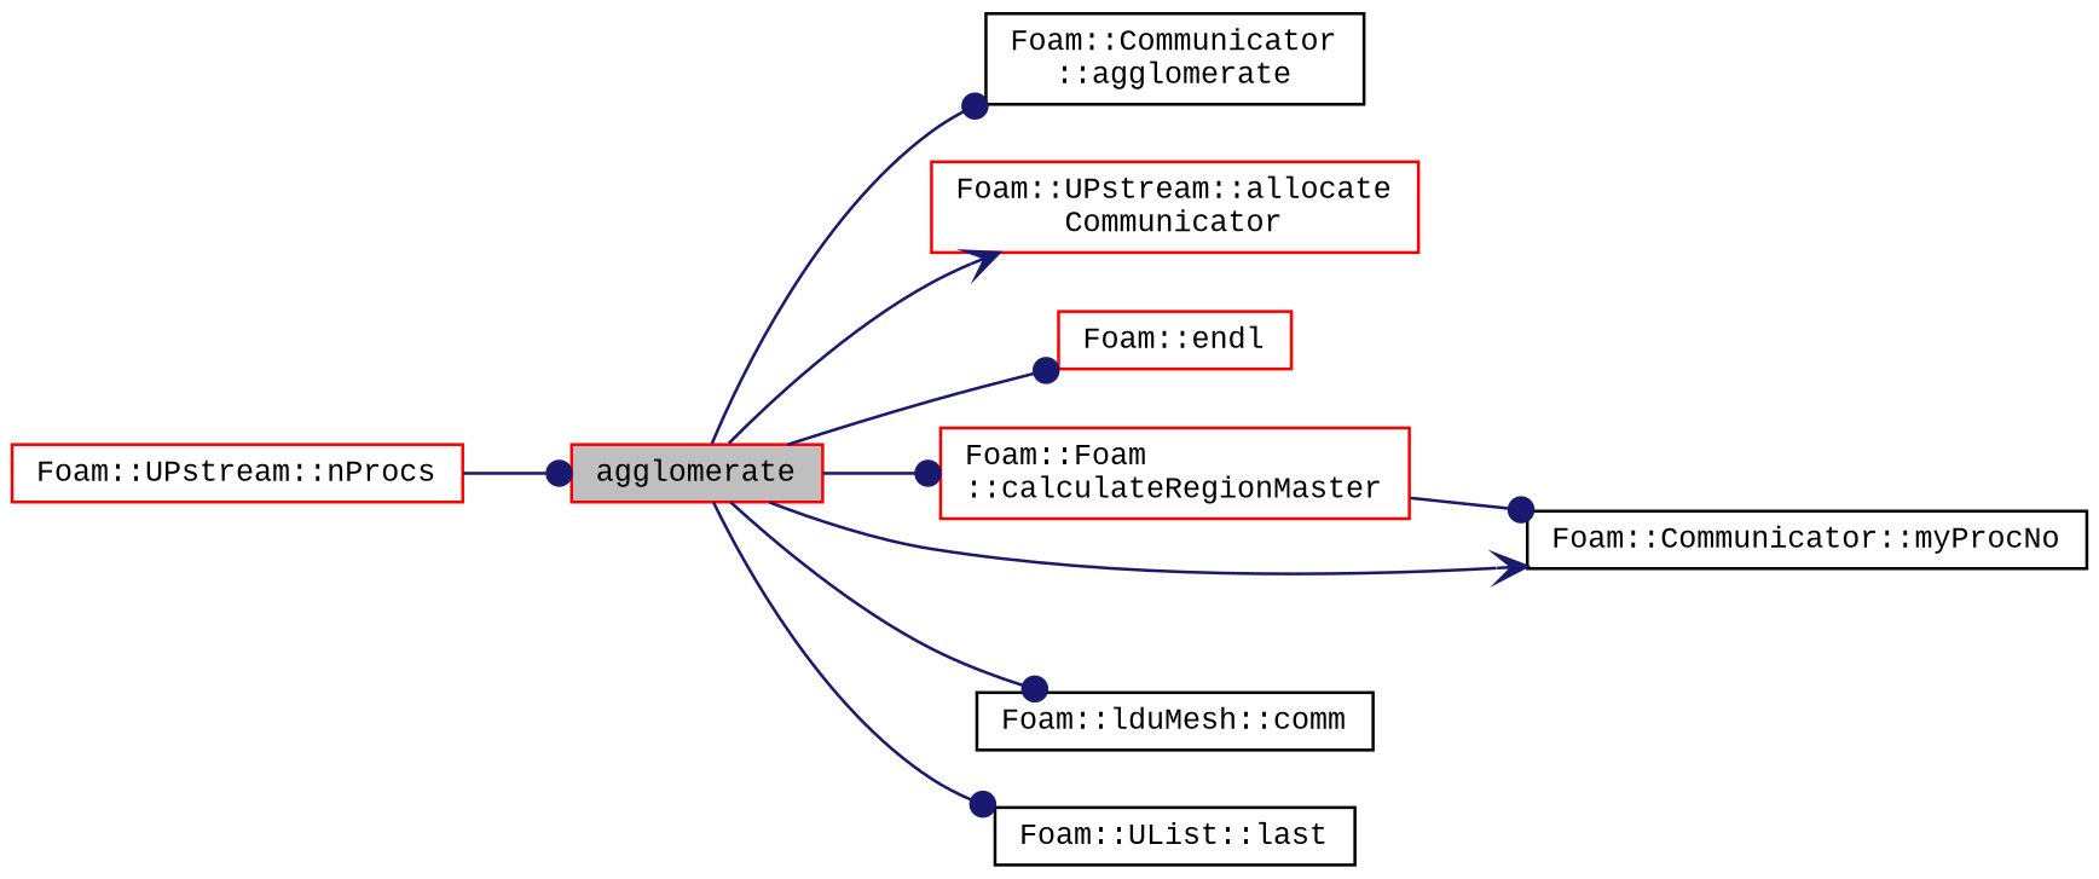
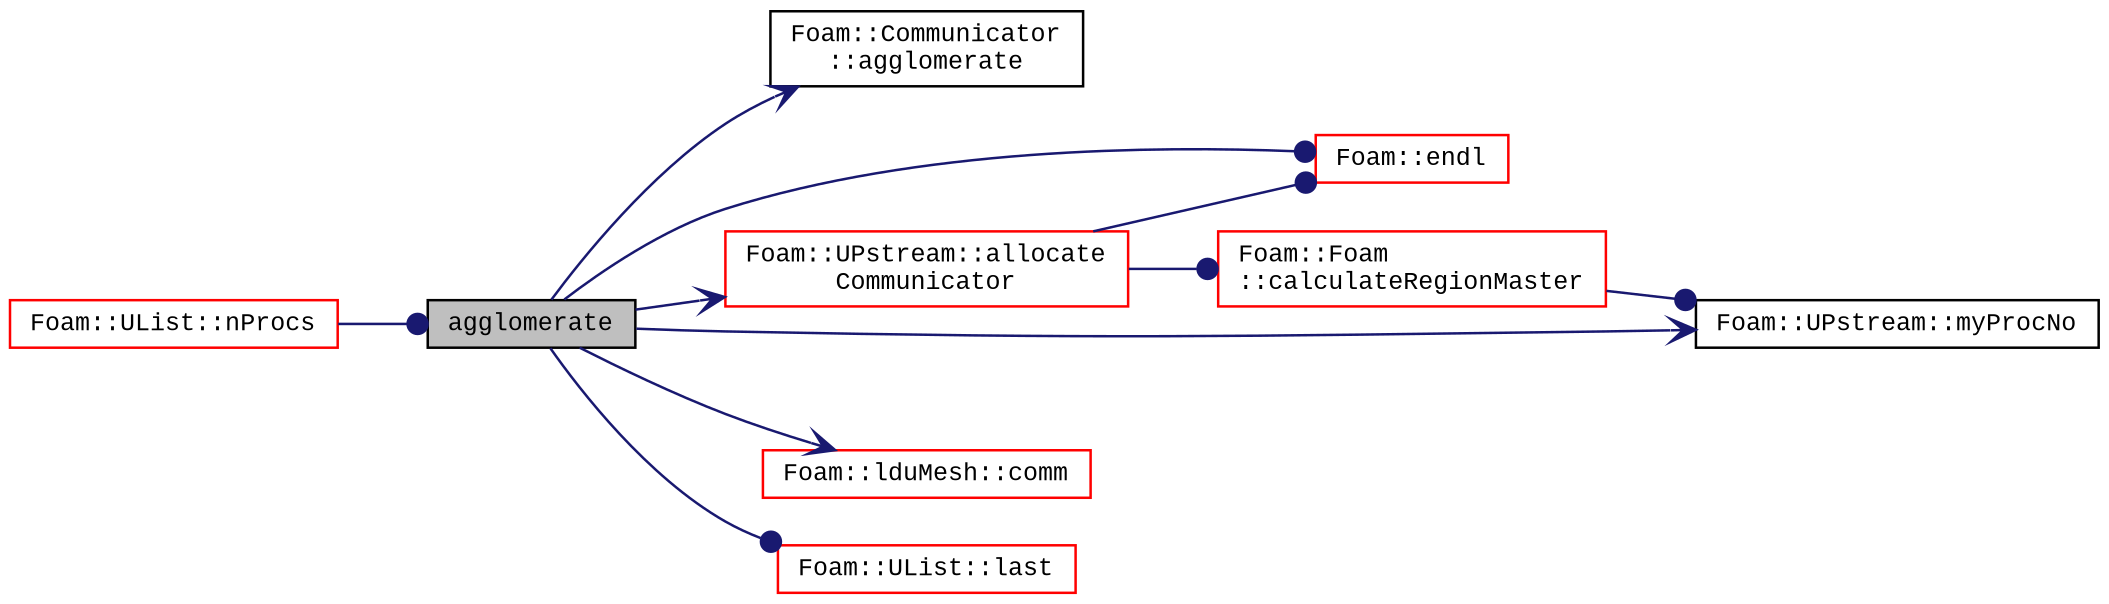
  digraph {
    fontname="Liberation Mono"
    rankdir=LR
    node [color=black fontname="Liberation Mono" fontsize=10 shape=record]
    edge [arrowhead=dot color=midnightblue fontname="Liberation Mono" fontsize=10 labelfontname=FreeSans labelfontsize=10 style=solid]
-   n1 [color=red fillcolor=grey75 fontcolor=black height=0.2 label=agglomerate style=filled width=0.4]
+   n1 [fillcolor=grey75 fontcolor=black height=0.2 label=agglomerate style=filled width=0.4]
    n2 [height=0.2 label="Foam::Communicator\l::agglomerate" width=0.4]
    n3 [color=red height=0.2 label="Foam::UPstream::allocate\lCommunicator" width=0.4]
    n4 [color=red height=0.2 label="Foam::endl" width=0.4]
    n5 [color=red height=0.2 label="Foam::Foam\l::calculateRegionMaster" width=0.4]
-   n6 [height=0.2 label="Foam::Communicator::myProcNo" width=0.4]
-   n7 [height=0.2 label="Foam::lduMesh::comm" width=0.4]
-   n8 [height=0.2 label="Foam::UList::last" width=0.4]
-   n9 [color=red height=0.2 label="Foam::UPstream::nProcs" width=0.4]
-   n1 -> n2
+   n6 [height=0.2 label="Foam::UPstream::myProcNo" width=0.4]
+   n7 [color=red height=0.2 label="Foam::lduMesh::comm" width=0.4]
+   n8 [color=red height=0.2 label="Foam::UList::last" width=0.4]
+   n9 [color=red height=0.2 label="Foam::UList::nProcs" width=0.4]
+   n1 -> n2 [arrowhead=vee]
    n1 -> n3 [arrowhead=vee]
    n1 -> n4
-   n1 -> n5
+   n3 -> n5
    n1 -> n6 [arrowhead=vee]
-   n1 -> n7
+   n1 -> n7 [arrowhead=vee]
    n1 -> n8
+   n3 -> n4
    n5 -> n6
    n9 -> n1
  }
